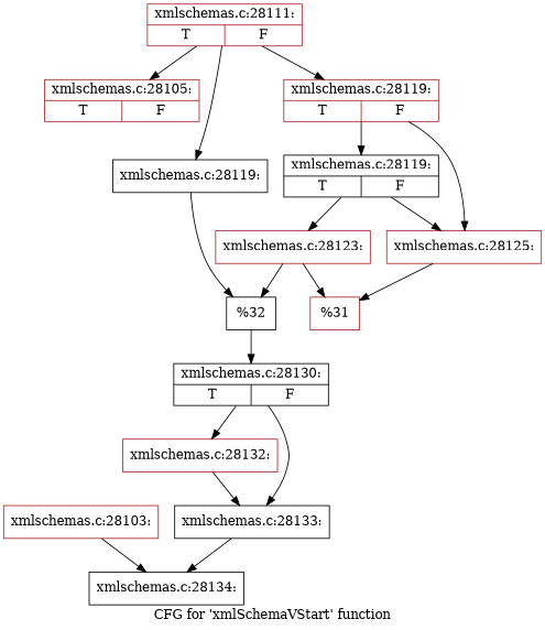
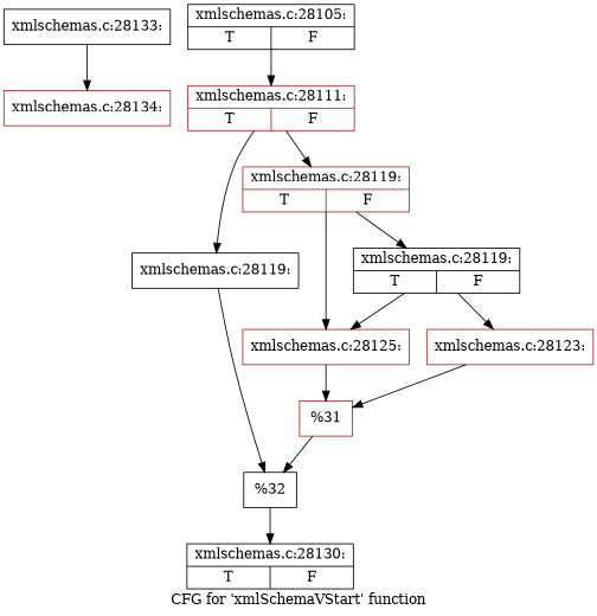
  digraph {
    label="CFG for 'xmlSchemaVStart' function"
    node [color=brown shape=record]
-   n1 [label="{xmlschemas.c:28103:}"]
-   n2 [color=black label="{xmlschemas.c:28134:}"]
-   n3 [label="{xmlschemas.c:28105:|{<s0>T|<s1>F}}"]
+   n2 [label="{xmlschemas.c:28134:}"]
+   n3 [color=black label="{xmlschemas.c:28105:|{<s0>T|<s1>F}}"]
    n4 [label="{xmlschemas.c:28111:|{<s0>T|<s1>F}}"]
    n5 [color=black label="{xmlschemas.c:28119:}"]
    n6 [label="{xmlschemas.c:28119:|{<s0>T|<s1>F}}"]
    n7 [color=black label="{xmlschemas.c:28130:|{<s0>T|<s1>F}}"]
-   n8 [label="{xmlschemas.c:28132:}"]
    n9 [color=black label="{xmlschemas.c:28133:}"]
    n10 [color=black label="{%32}"]
    n11 [color=black label="{xmlschemas.c:28119:|{<s0>T|<s1>F}}"]
    n12 [label="{xmlschemas.c:28125:}"]
    n13 [label="{xmlschemas.c:28123:}"]
    n14 [label="{%31}"]
-   n1 -> n2
-   n4 -> n3
+   n3 -> n4
    n4 -> n5
    n4 -> n6
    n5 -> n10
    n6 -> n11
    n6 -> n12
-   n7 -> n8
-   n7 -> n9
-   n8 -> n9
    n9 -> n2
    n10 -> n7
    n11 -> n12
    n11 -> n13
    n12 -> n14
    n13 -> n14
-   n13 -> n10
+   n14 -> n10
  }
